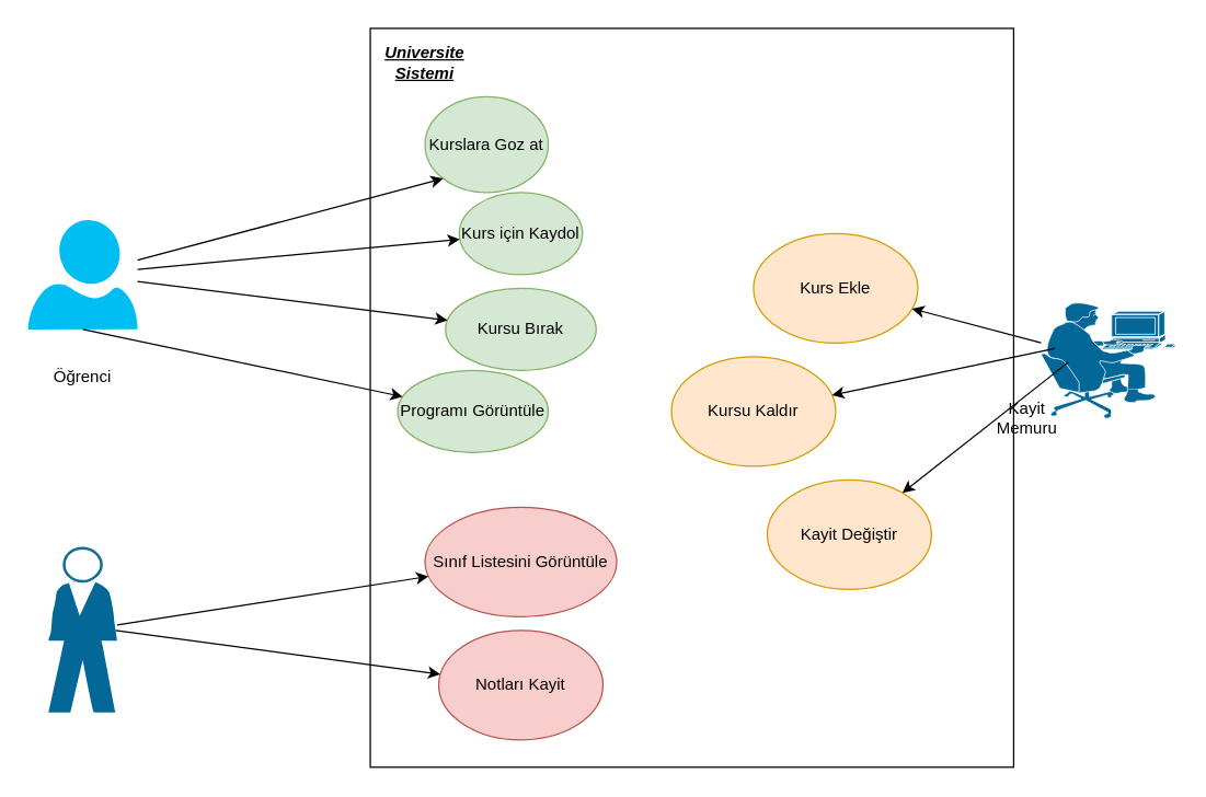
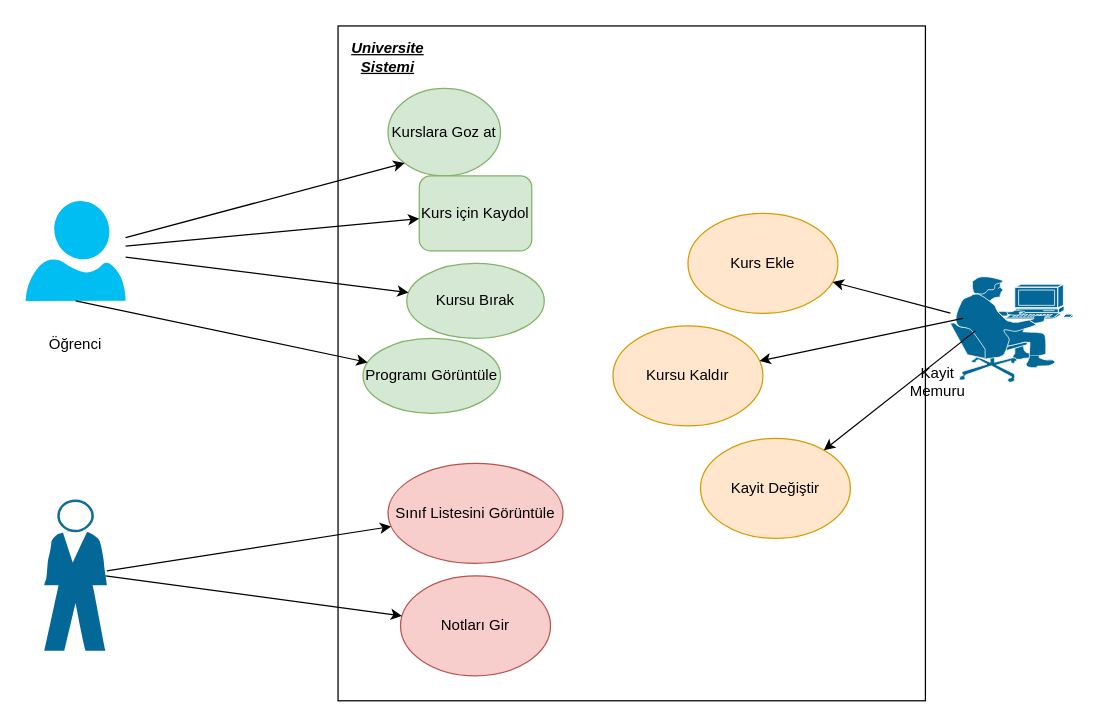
  <mxCell id="0" />
  <mxCell id="1" parent="0" />
  <mxCell id="2" value="" style="rounded=0;whiteSpace=wrap;html=1;" parent="1" vertex="1"><mxGeometry x="270" y="20" width="470" height="540" as="geometry" /></mxCell>
  <mxCell id="3" value="Kurslara Goz at" style="ellipse;whiteSpace=wrap;html=1;fillColor=#d5e8d4;strokeColor=#82b366;" parent="1" vertex="1"><mxGeometry x="310" y="70" width="90" height="70" as="geometry" /></mxCell>
- <mxCell id="4" value="Kurs için Kaydol" style="ellipse;whiteSpace=wrap;html=1;fillColor=#d5e8d4;strokeColor=#82b366;" parent="1" vertex="1"><mxGeometry x="335" y="140" width="90" height="60" as="geometry" /></mxCell>
+ <mxCell id="4" value="Kurs için Kaydol" style="whiteSpace=wrap;html=1;fillColor=#d5e8d4;strokeColor=#82b366;rounded=1;" parent="1" vertex="1"><mxGeometry x="335" y="140" width="90" height="60" as="geometry" /></mxCell>
  <mxCell id="5" value="Kursu Bırak" style="ellipse;whiteSpace=wrap;html=1;fillColor=#d5e8d4;strokeColor=#82b366;" parent="1" vertex="1"><mxGeometry x="325" y="210" width="110" height="60" as="geometry" /></mxCell>
  <mxCell id="6" value="Sınıf Listesini Görüntüle" style="ellipse;whiteSpace=wrap;html=1;fillColor=#f8cecc;strokeColor=#b85450;" parent="1" vertex="1"><mxGeometry x="310" y="370" width="140" height="80" as="geometry" /></mxCell>
- <mxCell id="7" value="Notları Kayit" style="ellipse;whiteSpace=wrap;html=1;fillColor=#f8cecc;strokeColor=#b85450;" parent="1" vertex="1"><mxGeometry x="320" y="460" width="120" height="80" as="geometry" /></mxCell>
+ <mxCell id="7" value="Notları Gir" style="ellipse;whiteSpace=wrap;html=1;fillColor=#f8cecc;strokeColor=#b85450;" parent="1" vertex="1"><mxGeometry x="320" y="460" width="120" height="80" as="geometry" /></mxCell>
  <mxCell id="8" value="&lt;b&gt;&lt;i&gt;&lt;u&gt;Universite Sistemi&lt;/u&gt;&lt;/i&gt;&lt;/b&gt;" style="text;html=1;align=center;verticalAlign=middle;whiteSpace=wrap;rounded=0;" parent="1" vertex="1"><mxGeometry x="280" y="30" width="60" height="30" as="geometry" /></mxCell>
  <mxCell id="9" value="" style="shape=mxgraph.cisco.people.pc_man;html=1;pointerEvents=1;fillColor=#036897;strokeColor=#ffffff;verticalLabelPosition=bottom;verticalAlign=top;align=center;dashed=0;strokeWidth=2;outlineConnect=0;" parent="1" vertex="1"><mxGeometry x="760" y="220" width="99" height="86" as="geometry" /></mxCell>
  <mxCell id="10" value="Kayit Memuru" style="text;html=1;align=center;verticalAlign=middle;whiteSpace=wrap;rounded=0;" parent="1" vertex="1"><mxGeometry x="719.5" y="290" width="60" height="30" as="geometry" /></mxCell>
  <mxCell id="11" value="" style="html=1;image=img/lib/clip_art/people/Suit_Man_128x128.png;verticalLabelPosition=bottom;verticalAlign=top;strokeColor=none;fillColor=#00BEF2;shape=mxgraph.azure.user;" parent="1" vertex="1"><mxGeometry y="160" width="80" height="80" as="geometry" x="20" /></mxCell>
  <mxCell id="12" value="Öğrenci" style="text;html=1;align=center;verticalAlign=middle;whiteSpace=wrap;rounded=0;" parent="1" vertex="1"><mxGeometry x="30" y="260" width="60" height="30" as="geometry" /></mxCell>
  <mxCell id="13" value="" style="endArrow=classic;html=1;rounded=0;entryX=0;entryY=1;entryDx=0;entryDy=0;" parent="1" source="11" target="3" edge="1"><mxGeometry width="50" height="50" relative="1" as="geometry"><mxPoint x="190" y="250" as="sourcePoint" /><mxPoint x="240" y="200" as="targetPoint" /></mxGeometry></mxCell>
  <mxCell id="14" value="" style="endArrow=classic;html=1;rounded=0;" parent="1" source="11" target="4" edge="1"><mxGeometry width="50" height="50" relative="1" as="geometry"><mxPoint x="200" y="260" as="sourcePoint" /><mxPoint x="403" y="128" as="targetPoint" /></mxGeometry></mxCell>
  <mxCell id="15" value="" style="endArrow=classic;html=1;rounded=0;" parent="1" source="11" target="5" edge="1"><mxGeometry width="50" height="50" relative="1" as="geometry"><mxPoint x="210" y="270" as="sourcePoint" /><mxPoint x="413" y="138" as="targetPoint" /></mxGeometry></mxCell>
  <mxCell id="16" value="" style="shape=mxgraph.cisco.people.standing_man;html=1;pointerEvents=1;dashed=0;fillColor=#036897;strokeColor=#ffffff;strokeWidth=2;verticalLabelPosition=bottom;verticalAlign=top;align=center;outlineConnect=0;" vertex="1" parent="1"><mxGeometry x="35" y="400" width="50" height="120" as="geometry" /></mxCell>
  <mxCell id="17" value="" style="endArrow=classic;html=1;rounded=0;" edge="1" parent="1" source="16" target="6"><mxGeometry width="50" height="50" relative="1" as="geometry"><mxPoint x="110" y="219" as="sourcePoint" /><mxPoint x="388" y="278" as="targetPoint" /></mxGeometry></mxCell>
  <mxCell id="18" value="" style="endArrow=classic;html=1;rounded=0;exitX=0.98;exitY=0.5;exitDx=0;exitDy=0;exitPerimeter=0;" edge="1" parent="1" source="16" target="7"><mxGeometry width="50" height="50" relative="1" as="geometry"><mxPoint x="95" y="464" as="sourcePoint" /><mxPoint x="334" y="404" as="targetPoint" /></mxGeometry></mxCell>
  <mxCell id="19" value="Kurs Ekle" style="ellipse;whiteSpace=wrap;html=1;fillColor=#ffe6cc;strokeColor=#d79b00;" vertex="1" parent="1"><mxGeometry x="550" y="170" width="120" height="80" as="geometry" /></mxCell>
  <mxCell id="20" value="Kursu Kaldır" style="ellipse;whiteSpace=wrap;html=1;fillColor=#ffe6cc;strokeColor=#d79b00;" vertex="1" parent="1"><mxGeometry x="490" y="260" width="120" height="80" as="geometry" /></mxCell>
  <mxCell id="21" value="Kayit Değiştir" style="ellipse;whiteSpace=wrap;html=1;fillColor=#ffe6cc;strokeColor=#d79b00;" vertex="1" parent="1"><mxGeometry x="560" y="350" width="120" height="80" as="geometry" /></mxCell>
  <mxCell id="22" value="" style="endArrow=classic;html=1;rounded=0;" edge="1" parent="1" source="9" target="19"><mxGeometry width="50" height="50" relative="1" as="geometry"><mxPoint x="95" y="464" as="sourcePoint" /><mxPoint x="334" y="404" as="targetPoint" /></mxGeometry></mxCell>
  <mxCell id="23" value="" style="endArrow=classic;html=1;rounded=0;" edge="1" parent="1" target="20"><mxGeometry width="50" height="50" relative="1" as="geometry"><mxPoint x="770" y="254" as="sourcePoint" /><mxPoint x="732" y="240" as="targetPoint" /></mxGeometry></mxCell>
  <mxCell id="24" value="" style="endArrow=classic;html=1;rounded=0;" edge="1" parent="1" target="21"><mxGeometry width="50" height="50" relative="1" as="geometry"><mxPoint x="780" y="264" as="sourcePoint" /><mxPoint x="742" y="250" as="targetPoint" /></mxGeometry></mxCell>
  <mxCell id="25" value="Programı Görüntüle" style="ellipse;whiteSpace=wrap;html=1;fillColor=#d5e8d4;strokeColor=#82b366;" vertex="1" parent="1"><mxGeometry x="290" y="270" width="110" height="60" as="geometry" /></mxCell>
  <mxCell id="26" value="" style="endArrow=classic;html=1;rounded=0;exitX=0.5;exitY=1;exitDx=0;exitDy=0;exitPerimeter=0;" edge="1" parent="1" target="25" source="11"><mxGeometry width="50" height="50" relative="1" as="geometry"><mxPoint x="70" y="268.5" as="sourcePoint" /><mxPoint x="383" y="199.5" as="targetPoint" /></mxGeometry></mxCell>
